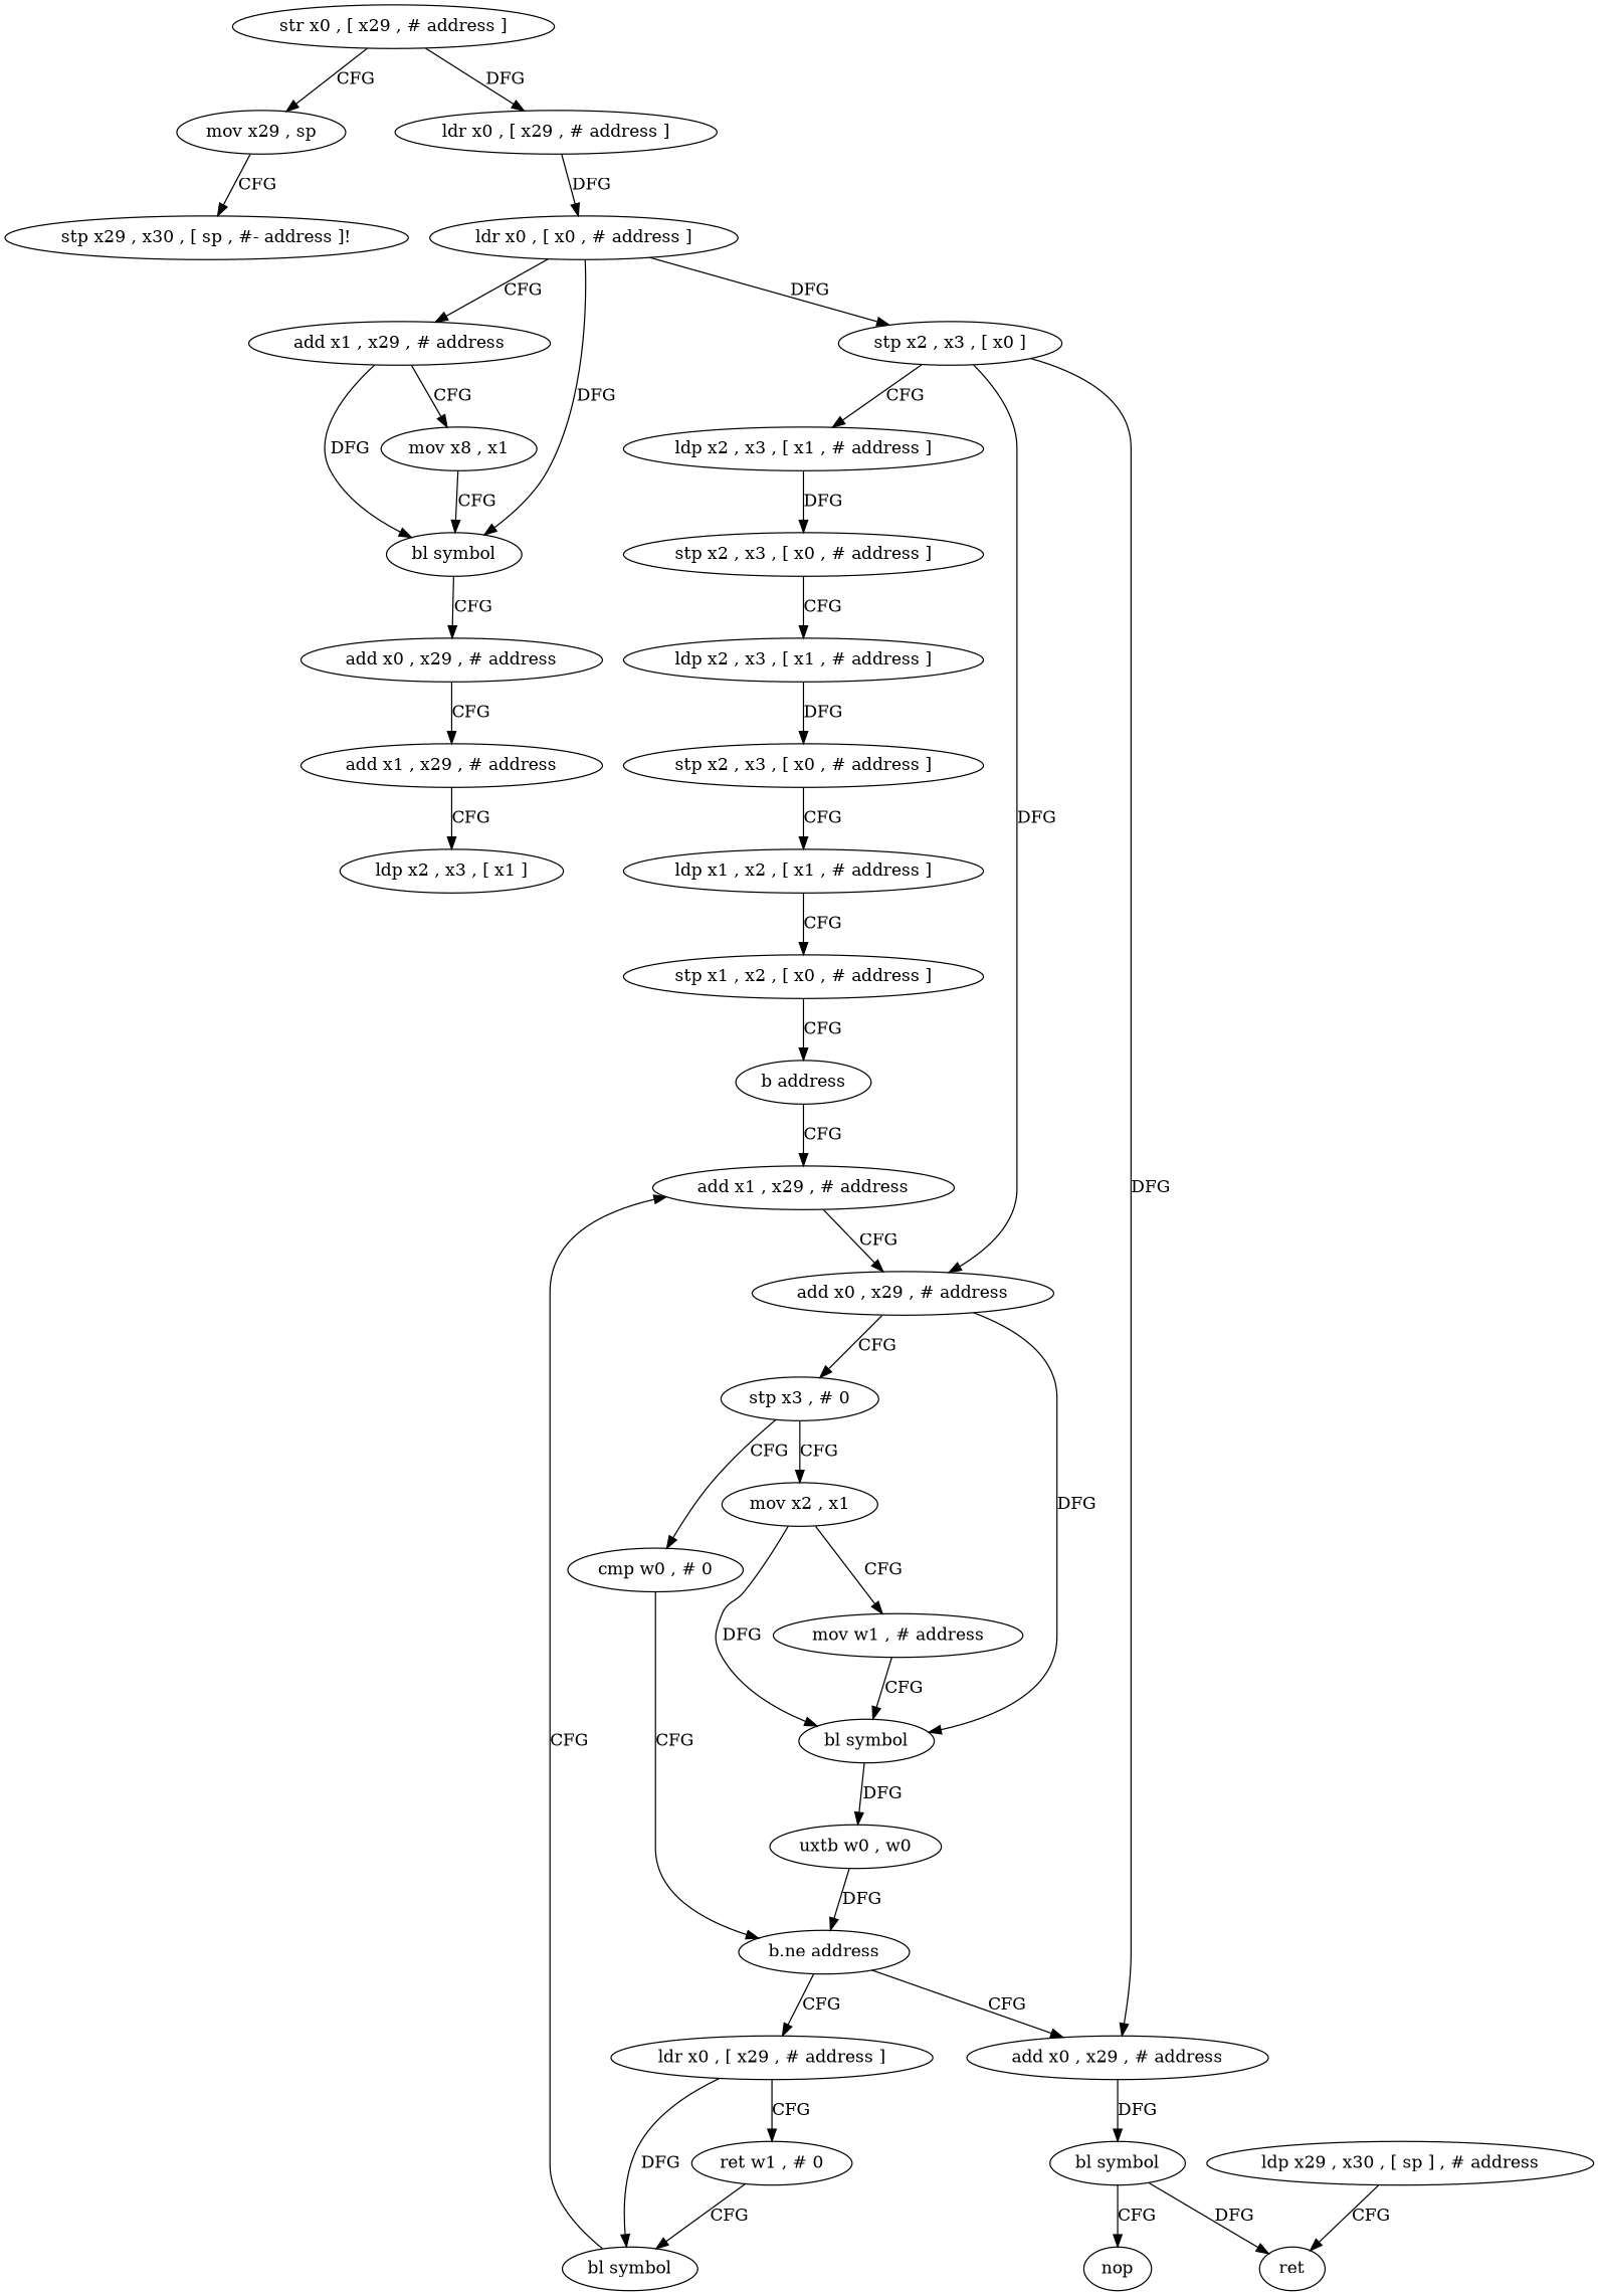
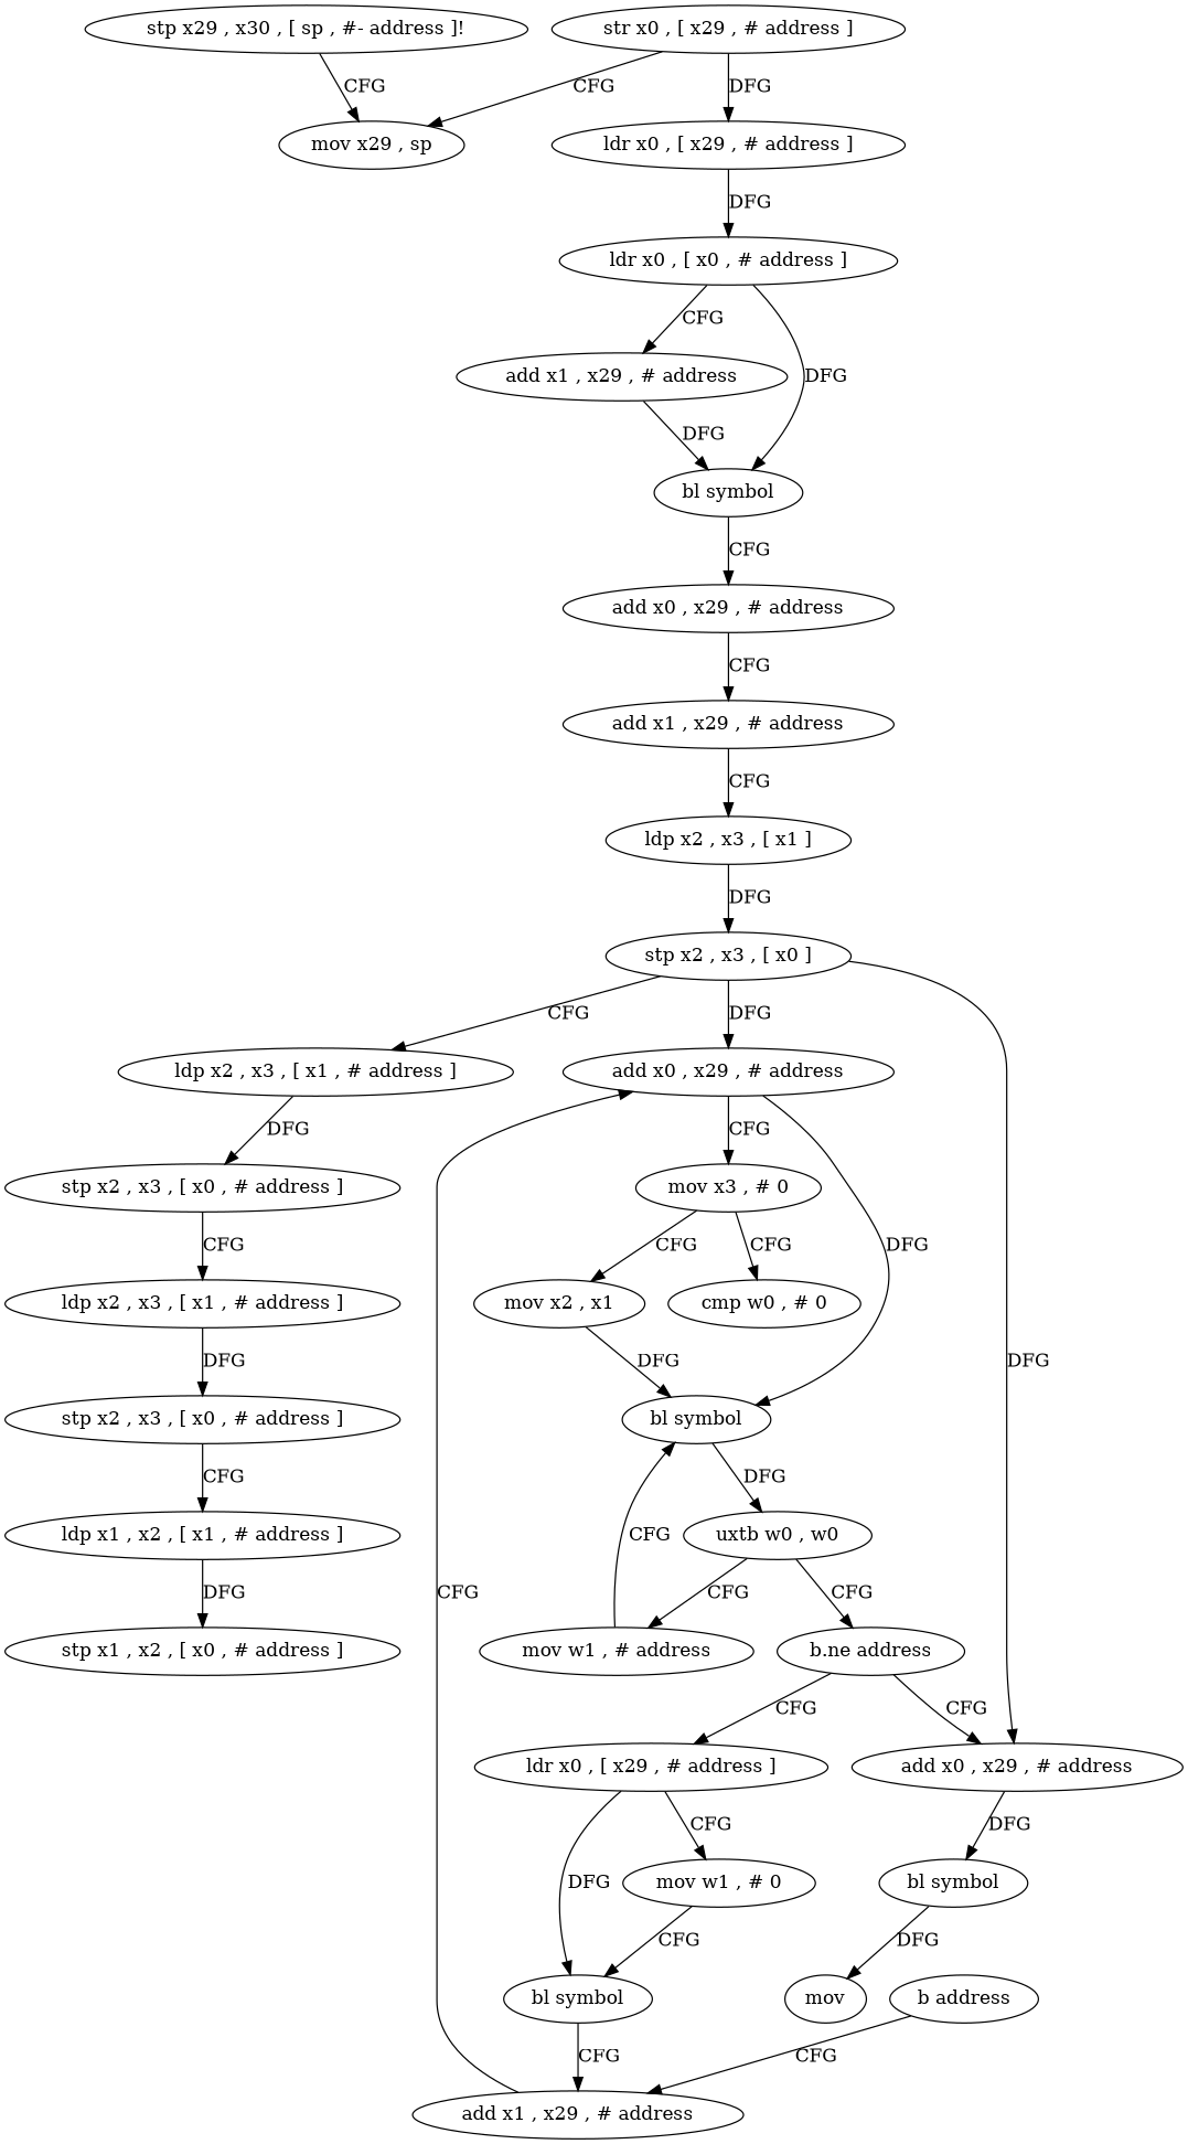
  digraph {
    n1 [label="stp x29 , x30 , [ sp , #- address ]!"]
    n2 [label="mov x29 , sp"]
    n3 [label="str x0 , [ x29 , # address ]"]
    n4 [label="ldr x0 , [ x29 , # address ]"]
    n5 [label="ldr x0 , [ x0 , # address ]"]
    n6 [label="add x1 , x29 , # address"]
    n7 [label="bl symbol"]
-   n8 [label="mov x8 , x1"]
    n9 [label="add x0 , x29 , # address"]
    n10 [label="add x1 , x29 , # address"]
    n11 [label="ldp x2 , x3 , [ x1 ]"]
    n12 [label="stp x2 , x3 , [ x0 ]"]
    n13 [label="ldp x2 , x3 , [ x1 , # address ]"]
    n14 [label="add x0 , x29 , # address"]
    n15 [label="add x0 , x29 , # address"]
    n16 [label="stp x2 , x3 , [ x0 , # address ]"]
-   n17 [label="stp x3 , # 0"]
+   n17 [label="mov x3 , # 0"]
    n18 [label="bl symbol"]
    n19 [label="bl symbol"]
    n20 [label="ldp x2 , x3 , [ x1 , # address ]"]
    n21 [label="stp x2 , x3 , [ x0 , # address ]"]
    n22 [label="ldp x1 , x2 , [ x1 , # address ]"]
    n23 [label="stp x1 , x2 , [ x0 , # address ]"]
    n24 [label="b address"]
    n25 [label="add x1 , x29 , # address"]
    n26 [label="mov x2 , x1"]
    n27 [label="cmp w0 , # 0"]
    n28 [label="uxtb w0 , w0"]
    n29 [label="mov w1 , # address"]
    n30 [label="b.ne address"]
    n31 [label="ldr x0 , [ x29 , # address ]"]
-   n32 [label="ret w1 , # 0"]
+   n32 [label="mov w1 , # 0"]
    n33 [label="bl symbol"]
-   n34 [label=nop]
-   n35 [label=ret]
-   n36 [label="ldp x29 , x30 , [ sp ] , # address"]
-   n2 -> n1 [label=CFG]
+   n35 [label=mov]
+   n1 -> n2 [label=CFG]
    n3 -> n2 [label=CFG]
    n3 -> n4 [label=DFG]
    n4 -> n5 [label=DFG]
    n5 -> n6 [label=CFG]
    n5 -> n7 [label=DFG]
    n6 -> n7 [label=DFG]
-   n6 -> n8 [label=CFG]
    n7 -> n9 [label=CFG]
-   n8 -> n7 [label=CFG]
    n9 -> n10 [label=CFG]
    n10 -> n11 [label=CFG]
-   n5 -> n12 [label=DFG]
+   n11 -> n12 [label=DFG]
    n12 -> n13 [label=CFG]
    n12 -> n14 [label=DFG]
    n12 -> n15 [label=DFG]
    n13 -> n16 [label=DFG]
    n14 -> n17 [label=CFG]
    n14 -> n18 [label=DFG]
    n15 -> n19 [label=DFG]
    n16 -> n20 [label=CFG]
    n17 -> n26 [label=CFG]
    n17 -> n27 [label=CFG]
    n18 -> n28 [label=DFG]
-   n19 -> n34 [label=CFG]
    n19 -> n35 [label=DFG]
    n20 -> n21 [label=DFG]
    n21 -> n22 [label=CFG]
-   n22 -> n23 [label=CFG]
-   n23 -> n24 [label=CFG]
+   n22 -> n23 [label=DFG]
    n24 -> n25 [label=CFG]
    n25 -> n14 [label=CFG]
    n26 -> n18 [label=DFG]
-   n26 -> n29 [label=CFG]
-   n27 -> n30 [label=CFG]
-   n28 -> n30 [label=DFG]
+   n28 -> n29 [label=CFG]
+   n28 -> n30 [label=CFG]
    n29 -> n18 [label=CFG]
    n30 -> n15 [label=CFG]
    n30 -> n31 [label=CFG]
    n31 -> n32 [label=CFG]
    n31 -> n33 [label=DFG]
    n32 -> n33 [label=CFG]
    n33 -> n25 [label=CFG]
-   n36 -> n35 [label=CFG]
  }
